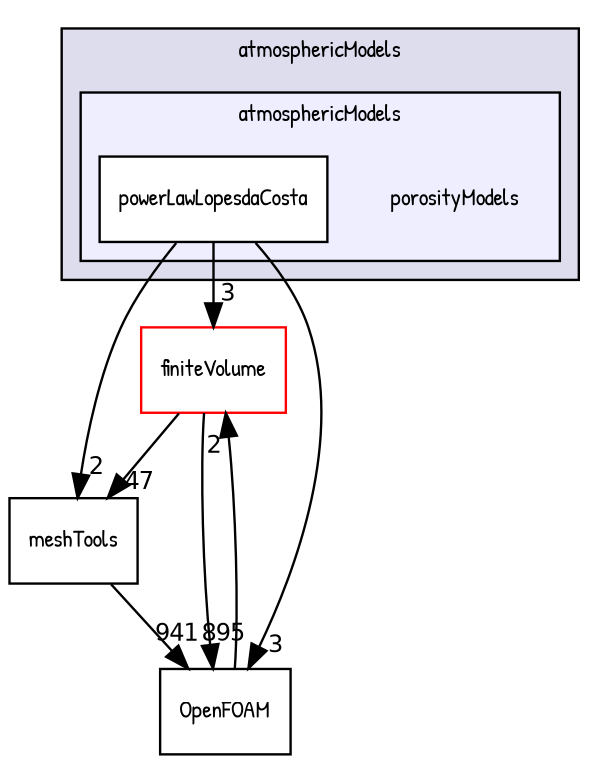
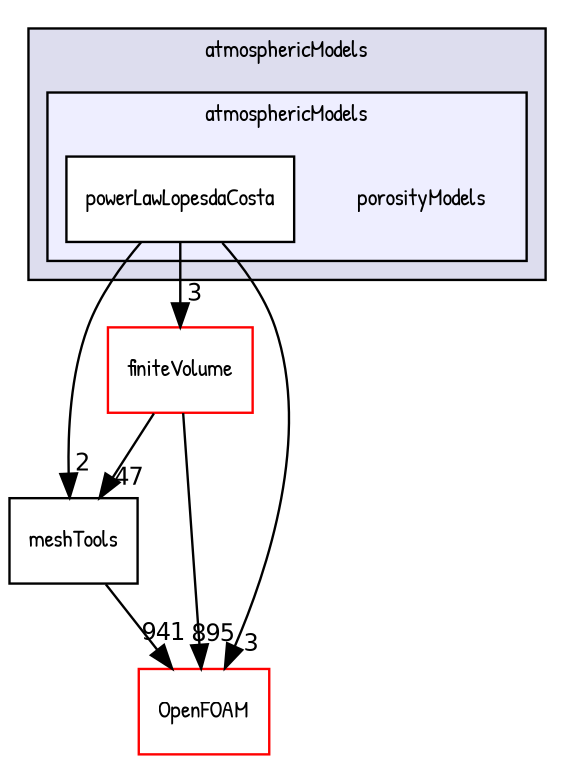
  digraph {
    compound=true
    fontname="Patrick Hand"
    node [color=red fontname="Patrick Hand" fontsize=10 shape=box]
    edge [fontname="Patrick Hand" headlabel=3 labeldistance=1.5 labelfontname=Helvetica labelfontsize=10]
    n1 [label=porosityModels shape=plaintext]
    n2 [color=black fillcolor=white label=powerLawLopesdaCosta style=filled]
    n3 [label=finiteVolume]
    n4 [color=black label=meshTools]
-   n5 [color=black label=OpenFOAM]
+   n5 [label=OpenFOAM]
    subgraph cluster_1 {
      bgcolor="#ddddee"
      fontsize=10
      label=atmosphericModels
      pencolor=black
      subgraph cluster_2 {
        bgcolor="#eeeeff"
        fontsize=10
        label=atmosphericModels
        pencolor=black
        n1
        n2
      }
    }
    n2 -> n3
    n2 -> n4 [headlabel=2]
    n2 -> n5
    n3 -> n4 [headlabel=47]
    n3 -> n5 [headlabel=895]
    n4 -> n5 [headlabel=941]
-   n5 -> n3 [headlabel=2]
  }
